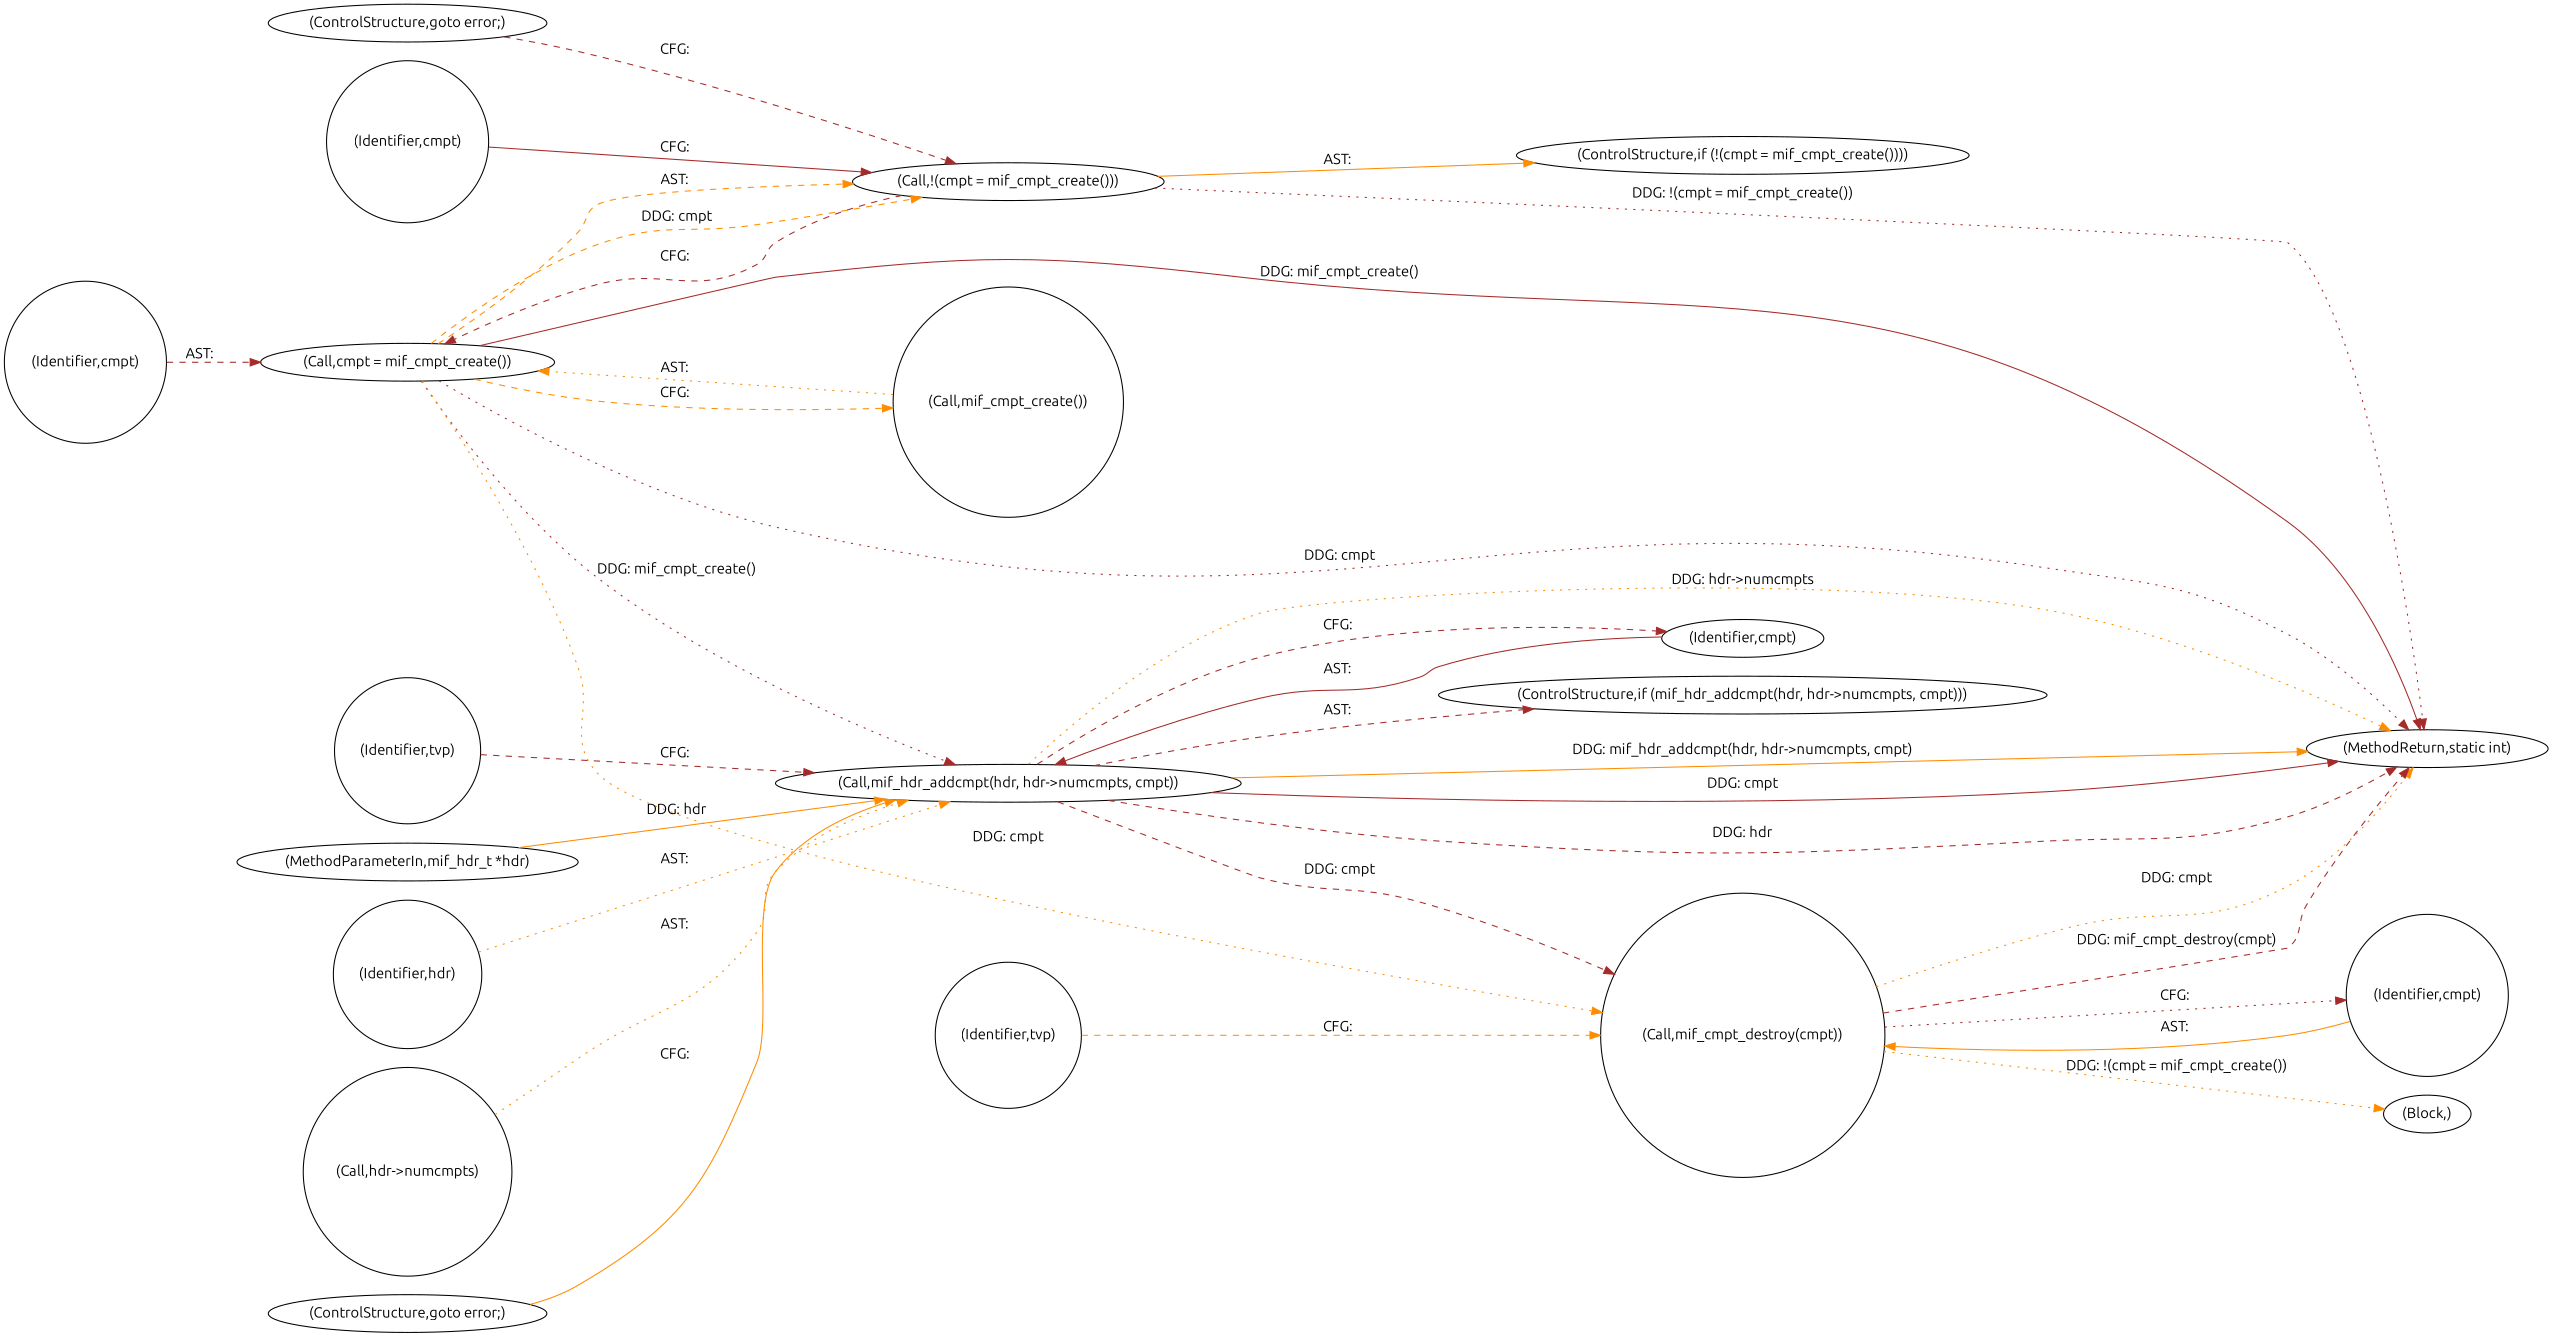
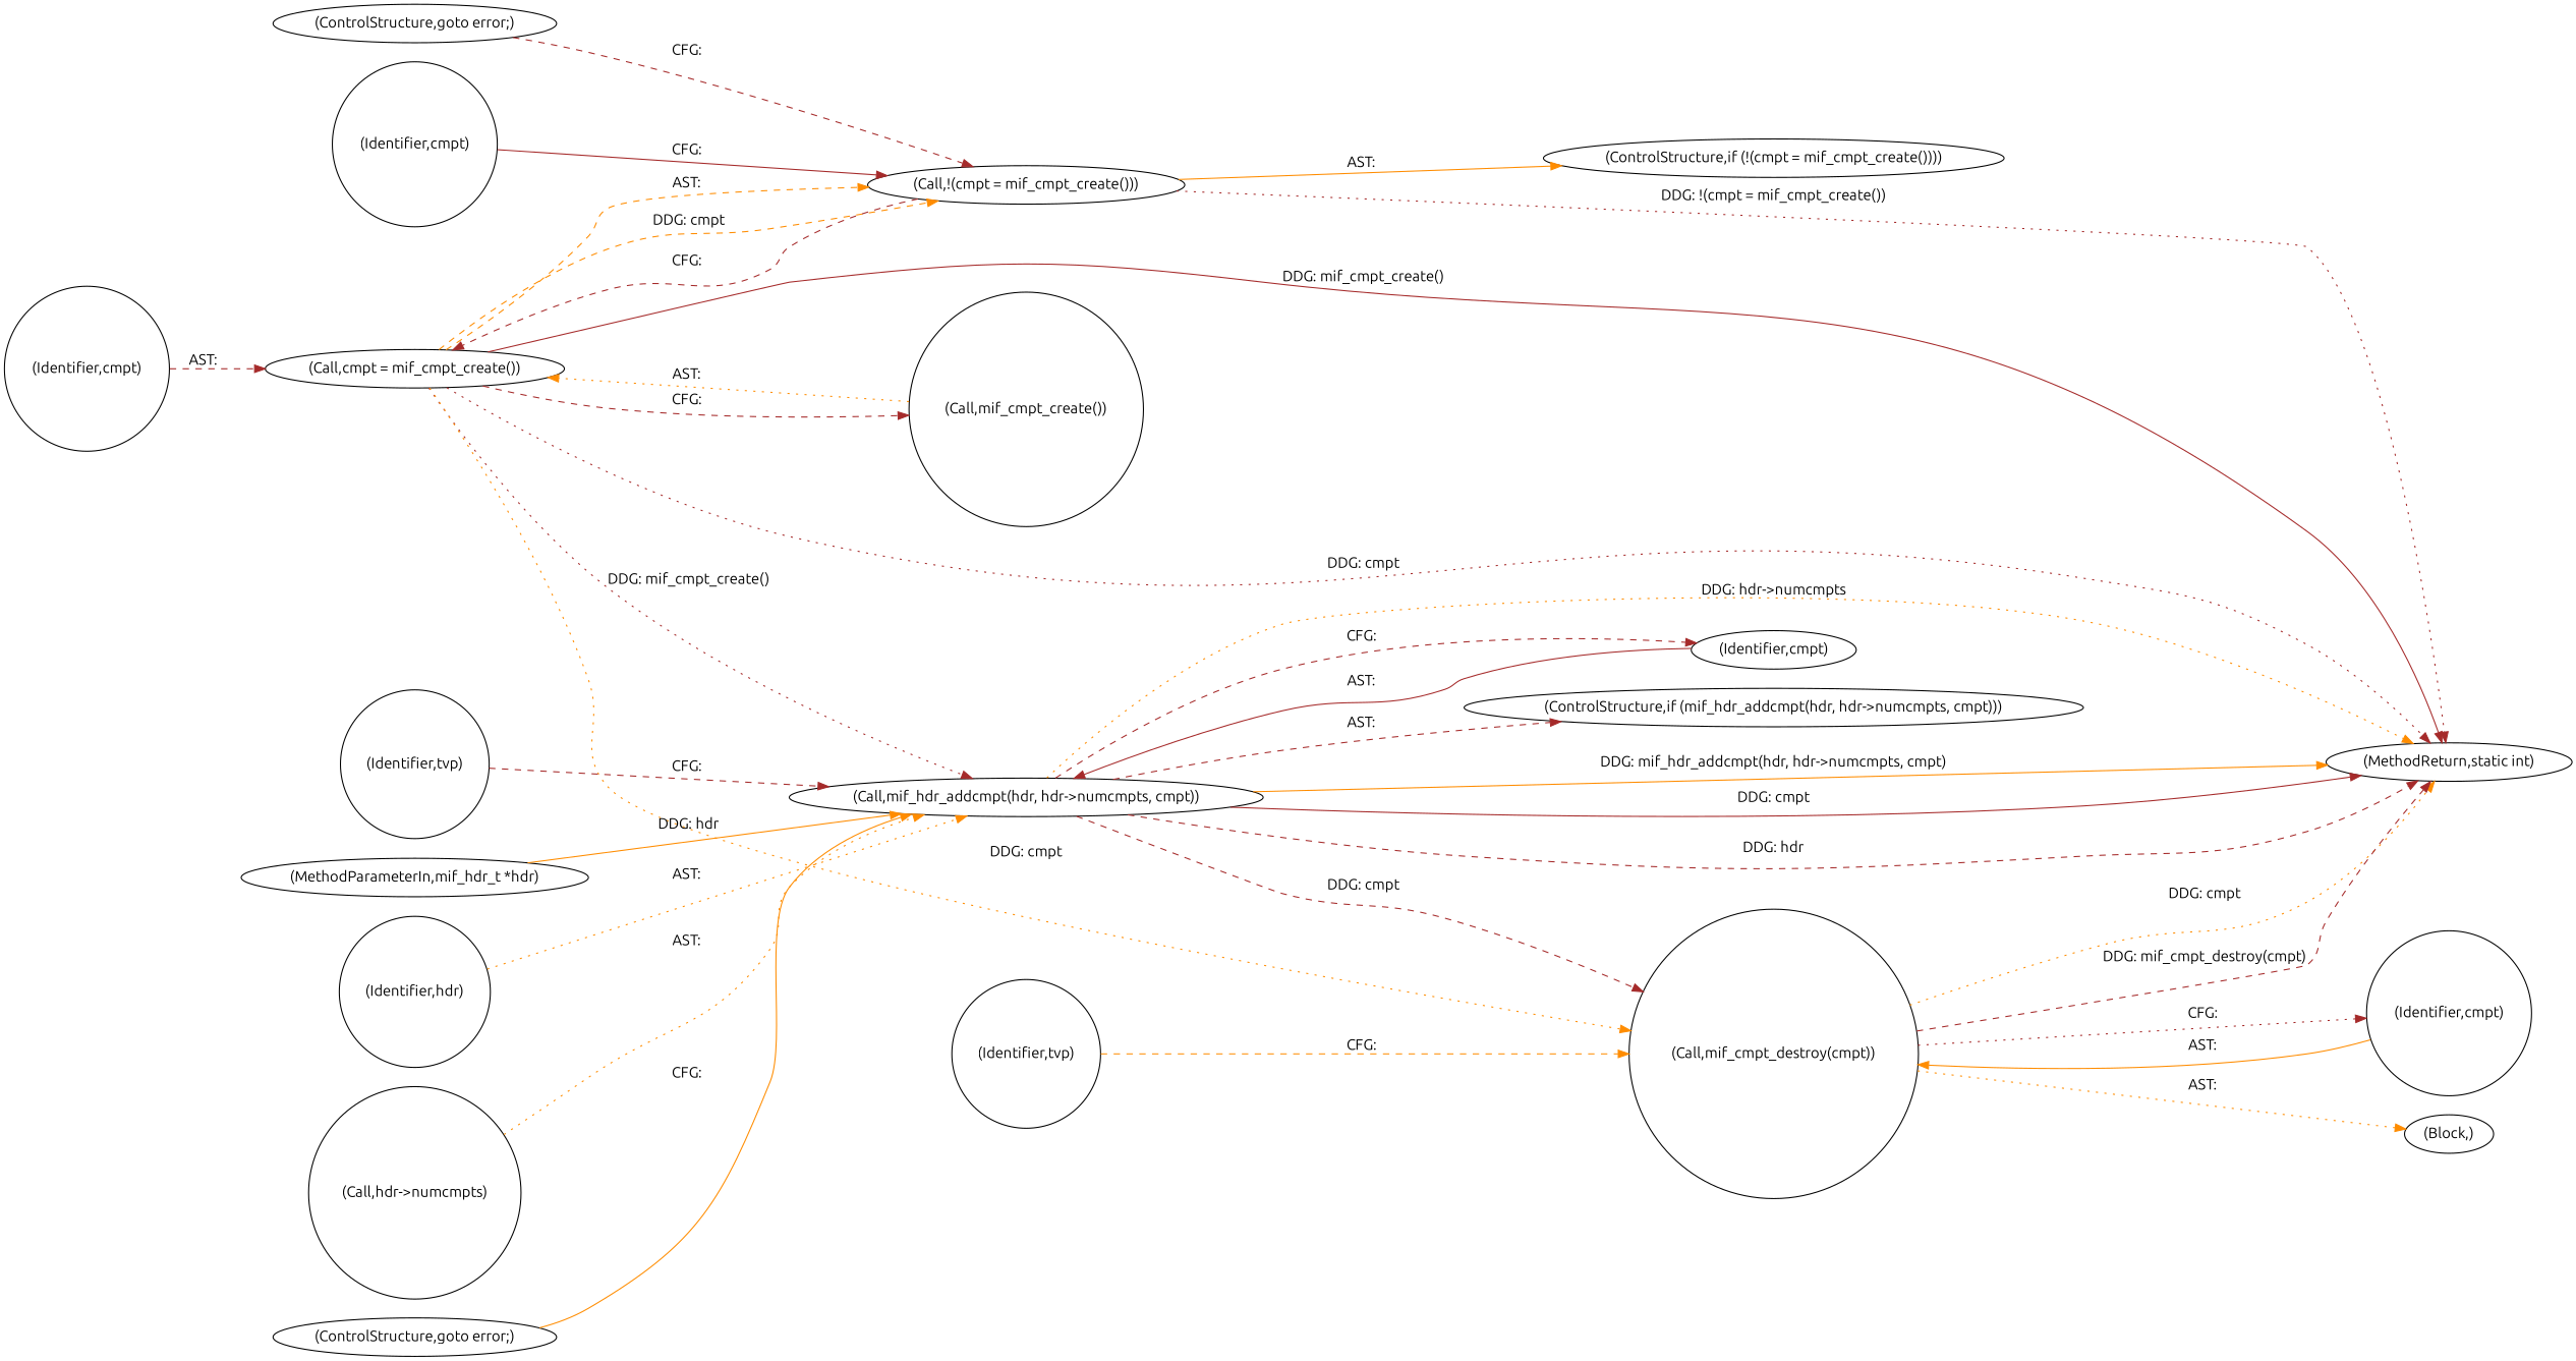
  digraph {
    fontname=Ubuntu
    rankdir=LR
    node [fontname=Ubuntu shape=ellipse]
    edge [color=brown fontname=Ubuntu style=dashed]
    n1 [label="(Call,cmpt = mif_cmpt_create())"]
    n2 [label="(Call,!(cmpt = mif_cmpt_create()))"]
    n3 [label="(Call,mif_hdr_addcmpt(hdr, hdr->numcmpts, cmpt))"]
    n4 [label="(Call,mif_cmpt_destroy(cmpt))" shape=circle]
    n5 [label="(MethodReturn,static int)"]
    n6 [label="(Call,mif_cmpt_create())" shape=circle]
    n7 [label="(ControlStructure,if (!(cmpt = mif_cmpt_create())))"]
    n8 [label="(Identifier,cmpt)"]
    n9 [label="(ControlStructure,if (mif_hdr_addcmpt(hdr, hdr->numcmpts, cmpt)))"]
    n10 [label="(Block,)"]
    n11 [label="(Identifier,cmpt)" shape=circle]
    n12 [label="(Identifier,cmpt)" shape=circle]
    n13 [label="(ControlStructure,goto error;)"]
    n14 [label="(ControlStructure,goto error;)"]
    n15 [label="(Identifier,tvp)" shape=circle]
    n16 [label="(MethodParameterIn,mif_hdr_t *hdr)"]
    n17 [label="(Identifier,tvp)" shape=circle]
    n18 [label="(Identifier,cmpt)" shape=circle]
    n19 [label="(Identifier,hdr)" shape=circle]
    n20 [label="(Call,hdr->numcmpts)" shape=circle]
    n1 -> n2 [color=darkorange label="AST: "]
    n1 -> n2 [color=darkorange label="DDG: cmpt"]
    n1 -> n3 [label="DDG: mif_cmpt_create()" style=dotted]
    n1 -> n4 [color=darkorange label="DDG: cmpt" style=dotted]
    n1 -> n5 [label="DDG: mif_cmpt_create()" style=solid]
    n1 -> n5 [label="DDG: cmpt" style=dotted]
-   n1 -> n6 [color=darkorange label="CFG: "]
+   n1 -> n6 [label="CFG: "]
    n2 -> n1 [label="CFG: "]
    n2 -> n5 [label="DDG: !(cmpt = mif_cmpt_create())" style=dotted]
    n2 -> n7 [color=darkorange label="AST: " style=solid]
    n3 -> n4 [label="DDG: cmpt"]
    n3 -> n5 [label="DDG: hdr"]
    n3 -> n5 [color=darkorange label="DDG: hdr->numcmpts" style=dotted]
    n3 -> n5 [color=darkorange label="DDG: mif_hdr_addcmpt(hdr, hdr->numcmpts, cmpt)" style=solid]
    n3 -> n5 [label="DDG: cmpt" style=solid]
    n3 -> n8 [label="CFG: "]
    n3 -> n9 [label="AST: "]
    n4 -> n5 [color=darkorange label="DDG: cmpt" style=dotted]
    n4 -> n5 [label="DDG: mif_cmpt_destroy(cmpt)"]
-   n4 -> n10 [color=darkorange label="DDG: !(cmpt = mif_cmpt_create())" style=dotted]
+   n4 -> n10 [color=darkorange label="AST: " style=dotted]
    n4 -> n11 [label="CFG: " style=dotted]
    n6 -> n1 [color=darkorange label="AST: " style=dotted]
    n8 -> n3 [label="AST: " style=solid]
    n11 -> n4 [color=darkorange label="AST: " style=solid]
    n12 -> n2 [label="CFG: " style=solid]
    n13 -> n2 [label="CFG: "]
    n14 -> n3 [color=darkorange label="CFG: " style=solid]
    n15 -> n3 [label="CFG: "]
    n16 -> n3 [color=darkorange label="DDG: hdr" style=solid]
    n17 -> n4 [color=darkorange label="CFG: "]
    n18 -> n1 [label="AST: "]
    n19 -> n3 [color=darkorange label="AST: " style=dotted]
    n20 -> n3 [color=darkorange label="AST: " style=dotted]
  }
